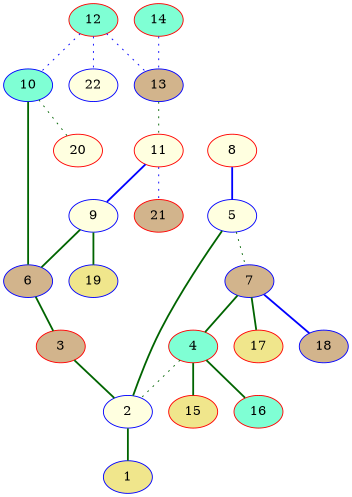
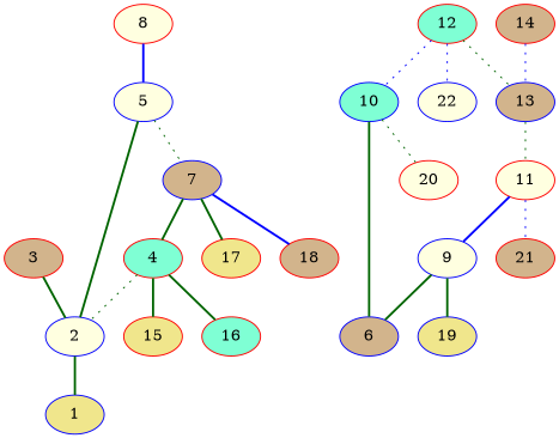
  graph {
    node [chem=C color=blue fillcolor=lightyellow style=filled]
    edge [color=darkgreen style=bold valence=1]
    1 [chem=O fillcolor=khaki]
    2
    3 [chem=N color=red fillcolor=tan]
    4 [color=red fillcolor=aquamarine]
    15 [chem=H color=red fillcolor=khaki]
    16 [chem=H color=red fillcolor=aquamarine]
    5
    7 [fillcolor=tan]
    17 [chem=H color=red fillcolor=khaki]
-   18 [chem=H fillcolor=tan]
+   18 [chem=H color=red fillcolor=tan]
    6 [fillcolor=tan]
    8 [chem=O color=red]
    9
    19 [chem=H fillcolor=khaki]
    10 [fillcolor=aquamarine]
    20 [chem=H color=red]
    11 [color=red]
    21 [chem=H color=red fillcolor=tan]
    12 [color=red fillcolor=aquamarine]
    13 [fillcolor=tan]
    22 [chem=H]
-   14 [chem=Cl color=red fillcolor=aquamarine]
+   14 [chem=Cl color=red fillcolor=tan]
    2 -- 1 [valence=2]
    3 -- 2
    4 -- 2 [style=dotted]
    4 -- 15
    4 -- 16
    5 -- 2
    5 -- 7 [style=dotted]
    7 -- 4
    7 -- 17
    7 -- 18 [color=blue]
-   6 -- 3
    8 -- 5 [color=blue valence=2]
    9 -- 6 [valence=2]
    9 -- 19
    10 -- 6
    10 -- 20 [style=dotted]
    11 -- 9 [color=blue]
    11 -- 21 [color=blue style=dotted]
    12 -- 10 [color=blue style=dotted valence=2]
-   12 -- 13 [color=blue style=dotted]
+   12 -- 13 [style=dotted]
    12 -- 22 [color=blue style=dotted]
    13 -- 11 [style=dotted valence=2]
    14 -- 13 [color=blue style=dotted]
  }
